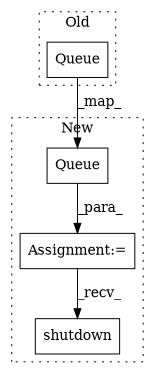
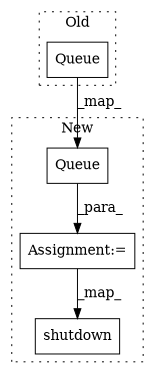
  digraph {
    node [a=32 l=7 shape=box]
    n1 [label=Queue s=4873]
    n2 [a=7 l=1 label="Assignment:=" s=4872]
    n3 [l=10 label=shutdown s=4983]
    n4 [label=Queue s=4860]
    subgraph cluster_1 {
      label=New
      style=dotted
      n1
      n2
      n3
    }
    subgraph cluster_2 {
      label=Old
      style=dotted
      n4
    }
    n1 -> n2 [label=_para_]
-   n2 -> n3 [label=_recv_]
+   n2 -> n3 [label=_map_]
    n4 -> n1 [label=_map_]
  }
